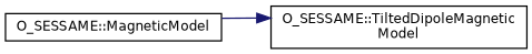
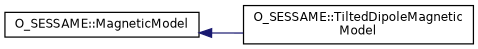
  digraph {
    rankdir=LR
    fontname="DejaVu Sans"
    node [color=black fillcolor=white fontname="DejaVu Sans" fontsize=10 shape=record style=filled]
    n1 [height=0.2 label="O_SESSAME::MagneticModel" width=0.4]
    n2 [height=0.2 label="O_SESSAME::TiltedDipoleMagnetic\lModel" width=0.4]
-   n2 -> n1 [color=midnightblue dir=back fontname="DejaVu Sans" fontsize=10 labelfontname=Helvetica labelfontsize=10 style=solid]
+   n1 -> n2 [color=midnightblue dir=back fontname="DejaVu Sans" fontsize=10 labelfontname=Helvetica labelfontsize=10 style=solid]
  }
